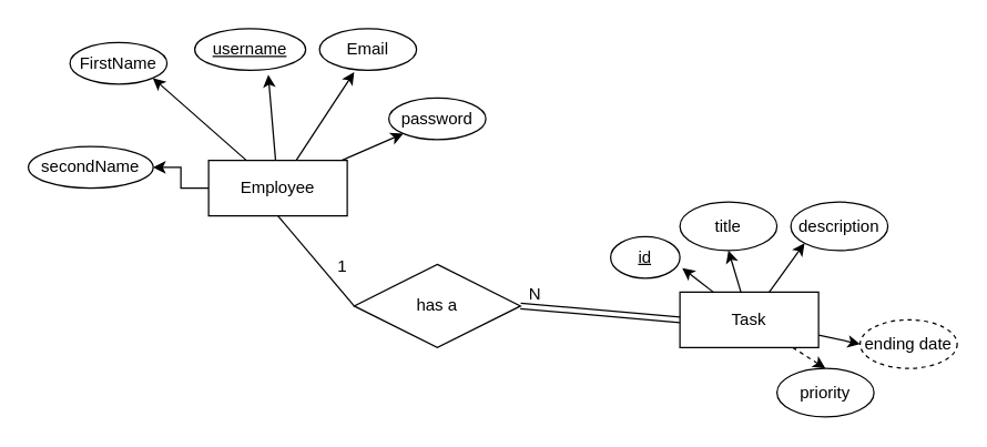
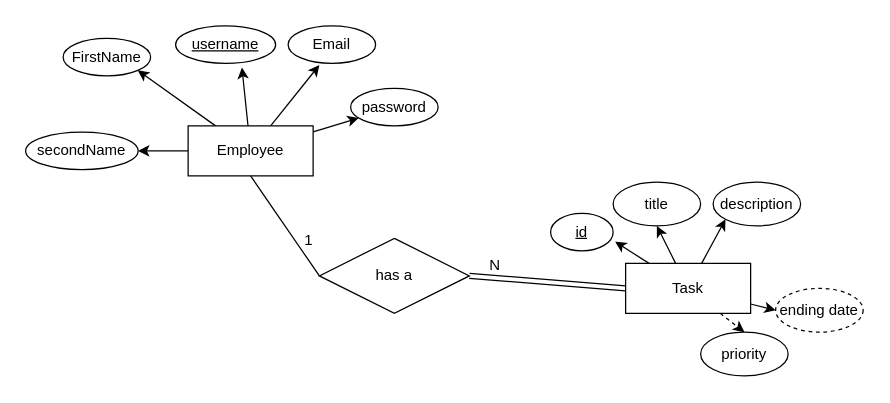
  <mxCell id="0" />
  <mxCell id="1" parent="0" />
  <mxCell id="2" style="edgeStyle=orthogonalEdgeStyle;rounded=0;orthogonalLoop=1;jettySize=auto;html=1;entryX=1;entryY=0.5;entryDx=0;entryDy=0;" edge="1" parent="1" source="7" target="10"><mxGeometry relative="1" as="geometry" /></mxCell>
  <mxCell id="3" style="rounded=0;orthogonalLoop=1;jettySize=auto;html=1;entryX=1;entryY=1;entryDx=0;entryDy=0;" edge="1" parent="1" source="7" target="11"><mxGeometry relative="1" as="geometry" /></mxCell>
  <mxCell id="4" style="edgeStyle=none;rounded=0;orthogonalLoop=1;jettySize=auto;html=1;entryX=0.663;entryY=1.111;entryDx=0;entryDy=0;entryPerimeter=0;" edge="1" parent="1" source="7" target="8"><mxGeometry relative="1" as="geometry" /></mxCell>
  <mxCell id="5" style="edgeStyle=none;rounded=0;orthogonalLoop=1;jettySize=auto;html=1;entryX=0.357;entryY=1.044;entryDx=0;entryDy=0;entryPerimeter=0;" edge="1" parent="1" source="7" target="9"><mxGeometry relative="1" as="geometry" /></mxCell>
  <mxCell id="6" style="edgeStyle=none;rounded=0;orthogonalLoop=1;jettySize=auto;html=1;" edge="1" parent="1" source="7" target="12"><mxGeometry relative="1" as="geometry" /></mxCell>
- <mxCell id="7" value="Employee" style="whiteSpace=wrap;html=1;align=center;" vertex="1" parent="1"><mxGeometry x="150" y="115" width="100" height="40" as="geometry" /></mxCell>
+ <mxCell id="7" value="Employee" style="whiteSpace=wrap;html=1;align=center;" vertex="1" parent="1"><mxGeometry x="150" y="100" width="100" height="40" as="geometry" /></mxCell>
  <mxCell id="8" value="username" style="ellipse;whiteSpace=wrap;html=1;align=center;fontStyle=4;" vertex="1" parent="1"><mxGeometry x="140" y="20" width="80" height="30" as="geometry" /></mxCell>
  <mxCell id="9" value="Email" style="ellipse;whiteSpace=wrap;html=1;align=center;" vertex="1" parent="1"><mxGeometry x="230" y="20" width="70" height="30" as="geometry" /></mxCell>
  <mxCell id="10" value="secondName" style="ellipse;whiteSpace=wrap;html=1;align=center;" vertex="1" parent="1"><mxGeometry x="20" y="105" width="90" height="30" as="geometry" /></mxCell>
  <mxCell id="11" value="FirstName" style="ellipse;whiteSpace=wrap;html=1;align=center;" vertex="1" parent="1"><mxGeometry x="50" y="30" width="70" height="30" as="geometry" /></mxCell>
  <mxCell id="12" value="password" style="ellipse;whiteSpace=wrap;html=1;align=center;" vertex="1" parent="1"><mxGeometry x="280" y="70" width="70" height="30" as="geometry" /></mxCell>
  <mxCell id="13" style="edgeStyle=none;rounded=0;orthogonalLoop=1;jettySize=auto;html=1;entryX=0.5;entryY=1;entryDx=0;entryDy=0;" edge="1" parent="1" source="18" target="23"><mxGeometry relative="1" as="geometry" /></mxCell>
  <mxCell id="14" style="edgeStyle=none;rounded=0;orthogonalLoop=1;jettySize=auto;html=1;entryX=0;entryY=1;entryDx=0;entryDy=0;" edge="1" parent="1" source="18" target="20"><mxGeometry relative="1" as="geometry" /></mxCell>
  <mxCell id="15" style="edgeStyle=none;rounded=0;orthogonalLoop=1;jettySize=auto;html=1;entryX=0;entryY=0.5;entryDx=0;entryDy=0;" edge="1" parent="1" source="18" target="21"><mxGeometry relative="1" as="geometry" /></mxCell>
  <mxCell id="16" style="edgeStyle=none;rounded=0;orthogonalLoop=1;jettySize=auto;html=1;entryX=0.5;entryY=0;entryDx=0;entryDy=0;dashed=1;" edge="1" parent="1" source="18" target="22"><mxGeometry relative="1" as="geometry" /></mxCell>
  <mxCell id="17" style="edgeStyle=none;rounded=0;orthogonalLoop=1;jettySize=auto;html=1;entryX=1.033;entryY=0.756;entryDx=0;entryDy=0;entryPerimeter=0;" edge="1" parent="1" source="18" target="24"><mxGeometry relative="1" as="geometry" /></mxCell>
- <mxCell id="18" value="Task" style="whiteSpace=wrap;html=1;align=center;" vertex="1" parent="1"><mxGeometry x="490" y="210" width="100" height="40" as="geometry" /></mxCell>
+ <mxCell id="18" value="Task" style="whiteSpace=wrap;html=1;align=center;" vertex="1" parent="1"><mxGeometry x="500" y="210" width="100" height="40" as="geometry" /></mxCell>
  <mxCell id="19" value="has a" style="shape=rhombus;perimeter=rhombusPerimeter;whiteSpace=wrap;html=1;align=center;" vertex="1" parent="1"><mxGeometry x="255" y="190" width="120" height="60" as="geometry" /></mxCell>
  <mxCell id="20" value="description" style="ellipse;whiteSpace=wrap;html=1;align=center;" vertex="1" parent="1"><mxGeometry x="570" y="145" width="70" height="35" as="geometry" /></mxCell>
  <mxCell id="21" value="ending date" style="ellipse;whiteSpace=wrap;html=1;align=center;dashed=1;" vertex="1" parent="1"><mxGeometry x="620" y="230" width="70" height="35" as="geometry" /></mxCell>
  <mxCell id="22" value="priority" style="ellipse;whiteSpace=wrap;html=1;align=center;" vertex="1" parent="1"><mxGeometry x="560" y="265" width="70" height="35" as="geometry" /></mxCell>
  <mxCell id="23" value="title" style="ellipse;whiteSpace=wrap;html=1;align=center;" vertex="1" parent="1"><mxGeometry x="490" y="145" width="70" height="35" as="geometry" /></mxCell>
  <mxCell id="24" value="id" style="ellipse;whiteSpace=wrap;html=1;align=center;fontStyle=4;" vertex="1" parent="1"><mxGeometry x="440" y="170" width="50" height="30" as="geometry" /></mxCell>
  <mxCell id="25" value="" style="shape=link;html=1;rounded=0;exitX=1;exitY=0.5;exitDx=0;exitDy=0;entryX=0;entryY=0.5;entryDx=0;entryDy=0;" edge="1" parent="1" source="19" target="18"><mxGeometry relative="1" as="geometry"><mxPoint x="330" y="180" as="sourcePoint" /><mxPoint x="490" y="180" as="targetPoint" /></mxGeometry></mxCell>
  <mxCell id="26" value="N" style="resizable=0;html=1;align=right;verticalAlign=bottom;" connectable="0" vertex="1" parent="25"><mxGeometry x="1" relative="1" as="geometry"><mxPoint x="-99.6" y="-9.97" as="offset" /></mxGeometry></mxCell>
  <mxCell id="27" value="" style="endArrow=none;html=1;rounded=0;exitX=0.5;exitY=1;exitDx=0;exitDy=0;entryX=0;entryY=0.5;entryDx=0;entryDy=0;" edge="1" parent="1" source="7" target="19"><mxGeometry relative="1" as="geometry"><mxPoint x="330" y="180" as="sourcePoint" /><mxPoint x="490" y="180" as="targetPoint" /></mxGeometry></mxCell>
  <mxCell id="28" value="1" style="resizable=0;html=1;align=right;verticalAlign=bottom;" connectable="0" vertex="1" parent="27"><mxGeometry x="1" relative="1" as="geometry"><mxPoint x="-4.76" y="-19.66" as="offset" /></mxGeometry></mxCell>
